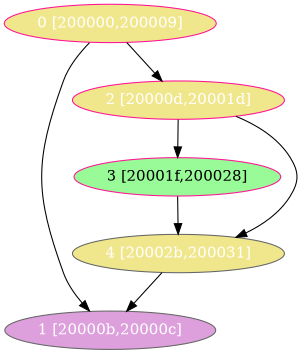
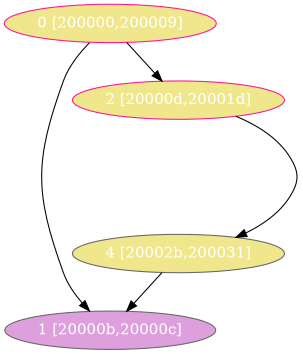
  digraph {
    node [fillcolor=khaki fontcolor="#ffffff" shape=oval style=filled color=deeppink]
    n1 [label="0 [200000,200009]"]
    n2 [fillcolor=plum label="1 [20000b,20000c]" color=gray40]
    n3 [label="2 [20000d,20001d]"]
-   n4 [fillcolor=palegreen fontcolor="#000000" label="3 [20001f,200028]"]
    n5 [label="4 [20002b,200031]" color=gray40]
    n1 -> n2
    n1 -> n3
-   n3 -> n4
    n3 -> n5
-   n4 -> n5
    n5 -> n2
  }
